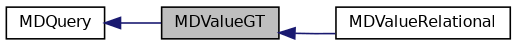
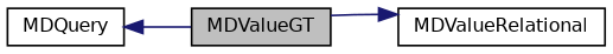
  digraph {
    rankdir=LR
    node [color=black fillcolor=white fontname=Helvetica fontsize=10 shape=record style=filled]
    edge [color=midnightblue dir=back fontname=Helvetica fontsize=10 labelfontname=Helvetica labelfontsize=10 style=solid]
    n1 [fillcolor=grey75 fontcolor=black height=0.2 label=MDValueGT width=0.4]
    n2 [height=0.2 label=MDValueRelational width=0.4]
    n3 [height=0.2 label=MDQuery width=0.4]
-   n1 -> n2
+   n2 -> n1
    n3 -> n1
  }
